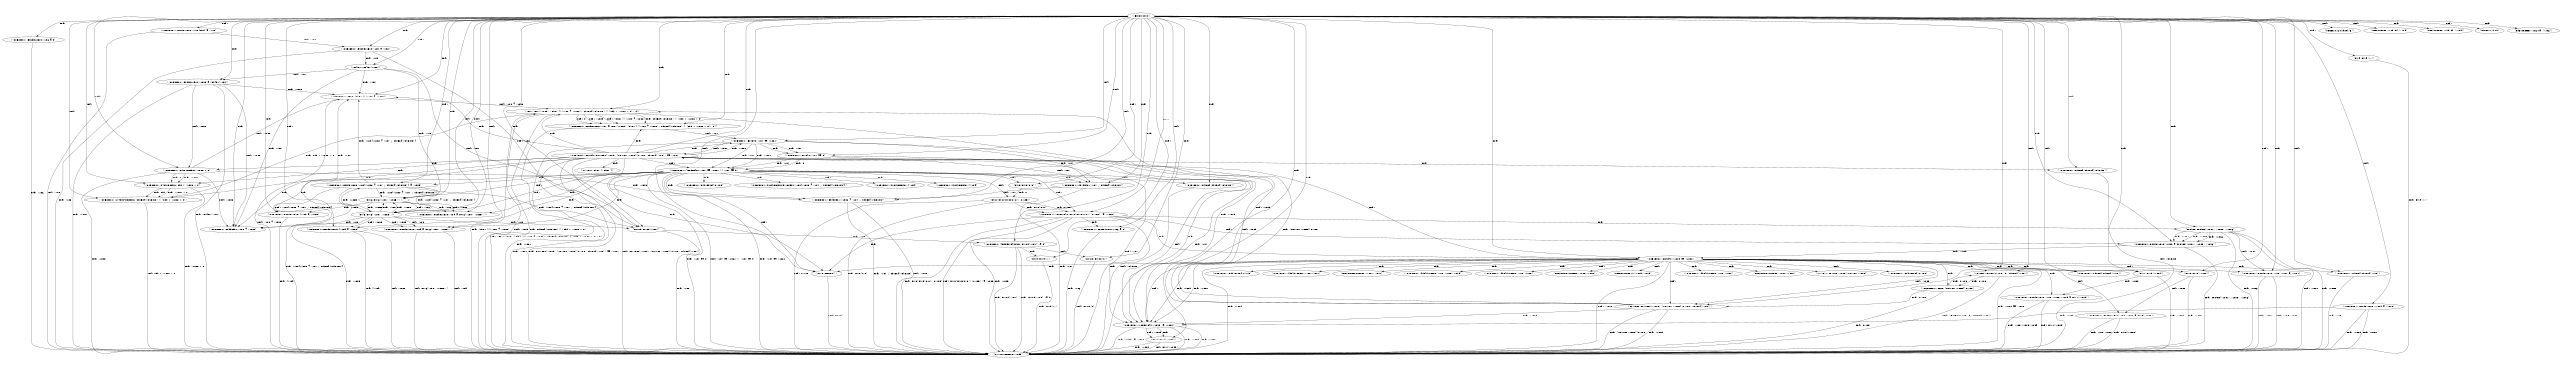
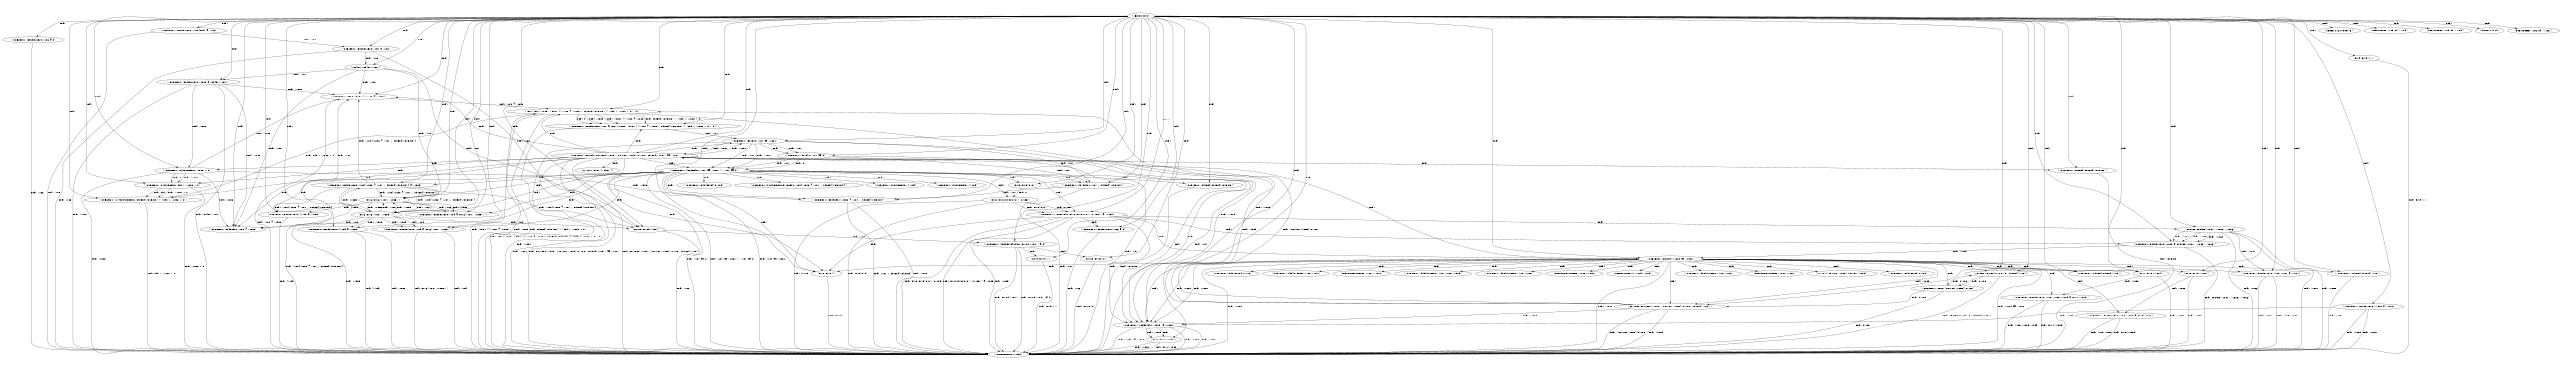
  digraph {
    fontname="DejaVu Sans Mono"
    node [fontname="DejaVu Sans Mono"]
    edge [fontname="DejaVu Sans Mono"]
    n1 [label="(METHOD,FUN1)"]
    n2 [label="(<operator>.assignment,VAR2[100] = VAR3)"]
    n3 [label="(<operator>.assignment,VAR1 = VAR2)"]
    n4 [label="(LITERAL,6,switch(6))"]
    n5 [label="(<operator>.assignment,VAR6 = 0)"]
    n6 [label="(<operator>.assignment,VAR10 = VAR11)"]
    n7 [label="(<operator>.assignment,VAR12 = wcslen(VAR1))"]
    n8 [label="(wcslen,wcslen(VAR1))"]
    n9 [label="(<operator>.notEquals,FUN2(FUN3(2,2), &VAR5) != VAR13)"]
    n10 [label="(FUN3,FUN3(2,2))"]
    n11 [label="(<operator>.assignment,VAR6 = 1)"]
    n12 [label="(<operator>.assignment,VAR10 = socket(VAR14, VAR15, VAR16))"]
    n13 [label="(socket,socket(VAR14, VAR15, VAR16))"]
    n14 [label="(<operator>.equals,VAR10 == VAR11)"]
    n15 [label="(memset,memset(&VAR8, 0, sizeof(VAR8)))"]
    n16 [label="(<operator>.sizeOf,sizeof(VAR8))"]
    n17 [label="(<operator>.assignment,VAR8.VAR17 = VAR14)"]
    n18 [label="(FUN4,FUN0(VAR20))"]
    n19 [label="(FUN5,FUN5(VAR22))"]
    n20 [label="(<operator>.equals,connect(VAR10, (struct VAR23*)&VAR8, sizeof(VAR8)) == VAR24)"]
    n21 [label="(connect,connect(VAR10, (struct VAR23*)&VAR8, sizeof(VAR8)))"]
    n22 [label="(<operator>.sizeOf,sizeof(VAR8))"]
    n23 [label="(<operator>.assignment,VAR7 = recv(VAR10, (char *)(VAR1 + VAR12), sizeof(wchar_t) * (100 - VAR12 - 1), 0))"]
    n24 [label="(recv,recv(VAR10, (char *)(VAR1 + VAR12), sizeof(wchar_t) * (100 - VAR12 - 1), 0))"]
    n25 [label="(<operator>.cast,(char *)(VAR1 + VAR12))"]
    n26 [label="(<operator>.addition,VAR1 + VAR12)"]
    n27 [label="(<operator>.multiplication,sizeof(wchar_t) * (100 - VAR12 - 1))"]
    n28 [label="(<operator>.sizeOf,sizeof(wchar_t))"]
    n29 [label="(<operator>.subtraction,100 - VAR12 - 1)"]
    n30 [label="(<operator>.subtraction,VAR12 - 1)"]
    n31 [label="(<operator>.equals,VAR7 == VAR24)"]
    n32 [label="(<operator>.equals,VAR7 == 0)"]
    n33 [label="(<operator>.assignment,VAR1[VAR12 + VAR7 / sizeof(wchar_t)] = VAR25)"]
    n34 [label="(<operator>.addition,VAR12 + VAR7 / sizeof(wchar_t))"]
    n35 [label="(<operator>.division,VAR7 / sizeof(wchar_t))"]
    n36 [label="(<operator>.sizeOf,sizeof(wchar_t))"]
    n37 [label="(<operator>.assignment,VAR9 = FUN6(VAR1, VAR25''))"]
    n38 [label="(FUN6,FUN6(VAR1, VAR25''))"]
    n39 [label="(IDENTIFIER,VAR9,if (VAR9))"]
    n40 [label="(<operator>.assignment,*VAR9 = VAR25)"]
    n41 [label="(<operator>.assignment,VAR9 = FUN6(VAR1, VAR25''))"]
    n42 [label="(FUN6,FUN6(VAR1, VAR25''))"]
    n43 [label="(IDENTIFIER,VAR9,if (VAR9))"]
    n44 [label="(<operator>.assignment,*VAR9 = VAR25)"]
    n45 [label="(LITERAL,0,do)"]
    n46 [label="(<operator>.notEquals,VAR10 != VAR11)"]
    n47 [label="(FUN7,FUN7(VAR10))"]
    n48 [label="(IDENTIFIER,VAR6,if (VAR6))"]
-   n49 [label="(FUN8,FIELD8())"]
+   n49 [label="(FUN8,FUN8())"]
    n50 [label="(FUN9,FUN9(\"\"))"]
    n51 [label="(<operator>.lessEqualsThan,FUN10(VAR1) <= 0)"]
    n52 [label="(FUN10,FUN10(VAR1))"]
    n53 [label="(FUN9,FUN9(\"\"))"]
    n54 [label="(FUN11,FUN11(1))"]
-   n55 [label="(UNKNOWN_RETURN,void)"]
+   n55 [label="(METHOD_RETURN,void)"]
    n56 [label="(FUN2,FUN2(FUN3(2,2), &VAR5))"]
    n57 [label="(<operator>.assignment,VAR8.VAR18.VAR19 = FUN4(VAR20))"]
    n58 [label="(<operator>.assignment,VAR8.VAR21 = FUN5(VAR22))"]
    n59 [label="(<operator>.cast,(struct VAR23*)&VAR8)"]
    n60 [label="(<operator>.addressOf,&VAR8)"]
    n61 [label="(<operator>.fieldAccess,VAR8.VAR17)"]
    n62 [label="(FIELD_IDENTIFIER,VAR17,VAR17)"]
    n63 [label="(<operator>.fieldAccess,VAR8.VAR18.VAR19)"]
    n64 [label="(<operator>.fieldAccess,VAR8.VAR18)"]
    n65 [label="(FIELD_IDENTIFIER,VAR18,VAR18)"]
    n66 [label="(FIELD_LITERAL,VAR19,VAR19)"]
    n67 [label="(<operator>.fieldAccess,VAR8.VAR21)"]
    n68 [label="(FIELD_IDENTIFIER,VAR21,VAR21)"]
    n69 [label="(UNKNOWN,struct VAR23*,struct VAR23*)"]
    n70 [label="(<operator>.addressOf,&VAR8)"]
    n71 [label="(<operator>.logicalOr,VAR7 == VAR24 || VAR7 == 0)"]
    n72 [label="(UNKNOWN,char *,char *)"]
    n73 [label="(<operator>.addressOf,&VAR5)"]
    n74 [label="(<operator>.indirectIndexAccess,VAR1[VAR12 + VAR7 / sizeof(wchar_t)])"]
    n75 [label="(<operator>.indirection,*VAR9)"]
    n76 [label="(<operator>.indirection,*VAR9)"]
    n1 -> n2 [label="DDG: "]
    n1 -> n3 [label="DDG: "]
    n1 -> n4 [label="DDG: "]
    n1 -> n5 [label="DDG: "]
    n1 -> n6 [label="DDG: "]
    n1 -> n7 [label="DDG: "]
    n1 -> n8 [label="DDG: "]
    n1 -> n9 [label="FUN: "]
    n1 -> n10 [label="DDG: "]
    n1 -> n11 [label="DDG: "]
    n1 -> n12 [label="DDG: "]
    n1 -> n13 [label="DDG: "]
    n1 -> n14 [label="DDG: "]
    n1 -> n15 [label="DDG: "]
    n1 -> n16 [label="DDG: "]
    n1 -> n17 [label="DDG: "]
    n1 -> n18 [label="DDG: "]
    n1 -> n19 [label="DDG: "]
    n1 -> n20 [label="DDG: "]
    n1 -> n21 [label="DDG: "]
    n1 -> n22 [label="DDG: "]
    n1 -> n23 [label="DDG: "]
    n1 -> n24 [label="DDG: "]
    n1 -> n25 [label="DDG: "]
    n1 -> n26 [label="DDG: "]
    n1 -> n27 [label="DDG: "]
    n1 -> n28 [label="DDG: "]
    n1 -> n29 [label="DDG: "]
    n1 -> n30 [label="DDG: "]
    n1 -> n31 [label="DDG: "]
    n1 -> n32 [label="DDG: "]
    n1 -> n33 [label="DDG: "]
    n1 -> n34 [label="DDG: "]
    n1 -> n35 [label="DDG: "]
    n1 -> n36 [label="DDG: "]
    n1 -> n37 [label="DDG: "]
    n1 -> n38 [label="DDG: "]
    n1 -> n39 [label="DDG: "]
    n1 -> n40 [label="DDG: "]
    n1 -> n41 [label="DDG: "]
    n1 -> n42 [label="DDG: "]
    n1 -> n43 [label="DDG: "]
    n1 -> n44 [label="DDG: "]
    n1 -> n45 [label="DDG: "]
    n1 -> n46 [label="DDG: "]
    n1 -> n47 [label="DDG: "]
    n1 -> n48 [label="DDG: "]
    n1 -> n49 [label="DDG: "]
    n1 -> n50 [label="DDG: "]
    n1 -> n51 [label="DDG: "]
    n1 -> n52 [label="DDG: "]
    n1 -> n53 [label="DDG: "]
    n1 -> n54 [label="DDG: "]
    n2 -> n3 [label="DDG: VAR2"]
    n2 -> n55 [label="DDG: VAR3"]
    n3 -> n8 [label="DDG: VAR1"]
    n3 -> n52 [label="DDG: VAR1"]
    n3 -> n55 [label="DDG: VAR2"]
    n5 -> n55 [label="DDG: VAR6"]
    n6 -> n46 [label="DDG: VAR10"]
    n6 -> n55 [label="DDG: VAR11"]
    n6 -> n55 [label="DDG: VAR10"]
    n7 -> n25 [label="DDG: VAR12"]
    n7 -> n26 [label="DDG: VAR12"]
    n7 -> n30 [label="DDG: VAR12"]
    n7 -> n55 [label="DDG: wcslen(VAR1)"]
    n7 -> n55 [label="DDG: VAR12"]
    n8 -> n7 [label="DDG: VAR1"]
    n8 -> n25 [label="DDG: VAR1"]
    n8 -> n26 [label="DDG: VAR1"]
    n8 -> n38 [label="DDG: VAR1"]
    n8 -> n52 [label="DDG: VAR1"]
    n9 -> n11 [label="CDG: "]
    n9 -> n12 [label="CDG: "]
    n9 -> n13 [label="CDG: "]
    n9 -> n14 [label="CDG: "]
    n9 -> n46 [label="CDG: "]
    n9 -> n49 [label="CDG: "]
    n9 -> n55 [label="DDG: VAR13"]
    n9 -> n55 [label="DDG: FUN2(FUN3(2,2), &VAR5) != VAR13"]
    n9 -> n55 [label="DDG: FUN2(FUN3(2,2), &VAR5)"]
    n10 -> n56 [label="DDG: 2"]
    n11 -> n55 [label="DDG: VAR6"]
    n12 -> n14 [label="DDG: VAR10"]
    n12 -> n55 [label="DDG: socket(VAR14, VAR15, VAR16)"]
    n13 -> n12 [label="DDG: VAR14"]
    n13 -> n12 [label="DDG: VAR15"]
    n13 -> n12 [label="DDG: VAR16"]
    n13 -> n17 [label="DDG: VAR14"]
    n13 -> n55 [label="DDG: VAR14"]
    n13 -> n55 [label="DDG: VAR15"]
    n13 -> n55 [label="DDG: VAR16"]
    n14 -> n15 [label="CDG: "]
    n14 -> n16 [label="CDG: "]
    n14 -> n17 [label="CDG: "]
    n14 -> n18 [label="CDG: "]
    n14 -> n19 [label="CDG: "]
    n14 -> n20 [label="CDG: "]
    n14 -> n21 [label="DDG: VAR10"]
    n14 -> n21 [label="CDG: "]
    n14 -> n22 [label="CDG: "]
    n14 -> n46 [label="DDG: VAR10"]
    n14 -> n46 [label="DDG: VAR11"]
    n14 -> n46 [label="CDG: "]
    n14 -> n49 [label="CDG: "]
    n14 -> n55 [label="DDG: VAR11"]
    n14 -> n55 [label="DDG: VAR10 == VAR11"]
    n14 -> n55 [label="DDG: VAR10"]
    n14 -> n57 [label="CDG: "]
    n14 -> n58 [label="CDG: "]
    n14 -> n59 [label="CDG: "]
    n14 -> n60 [label="CDG: "]
    n14 -> n61 [label="CDG: "]
    n14 -> n62 [label="CDG: "]
    n14 -> n63 [label="CDG: "]
    n14 -> n64 [label="CDG: "]
    n14 -> n65 [label="CDG: "]
    n14 -> n66 [label="CDG: "]
    n14 -> n67 [label="CDG: "]
    n14 -> n68 [label="CDG: "]
    n14 -> n69 [label="CDG: "]
    n14 -> n70 [label="CDG: "]
    n15 -> n55 [label="DDG: memset(&VAR8, 0, sizeof(VAR8))"]
    n15 -> n59 [label="DDG: &VAR8"]
    n17 -> n55 [label="DDG: VAR8.VAR17"]
    n17 -> n55 [label="DDG: VAR14"]
    n18 -> n55 [label="DDG: VAR20"]
    n18 -> n57 [label="DDG: VAR20"]
    n19 -> n55 [label="DDG: VAR22"]
    n19 -> n58 [label="DDG: VAR22"]
    n20 -> n23 [label="CDG: "]
    n20 -> n24 [label="CDG: "]
    n20 -> n25 [label="CDG: "]
    n20 -> n26 [label="CDG: "]
    n20 -> n27 [label="CDG: "]
    n20 -> n28 [label="CDG: "]
    n20 -> n29 [label="CDG: "]
    n20 -> n30 [label="CDG: "]
    n20 -> n31 [label="DDG: VAR24"]
    n20 -> n31 [label="CDG: "]
    n20 -> n46 [label="CDG: "]
    n20 -> n49 [label="CDG: "]
    n20 -> n55 [label="DDG: connect(VAR10, (struct VAR23*)&VAR8, sizeof(VAR8)) == VAR24"]
    n20 -> n55 [label="DDG: connect(VAR10, (struct VAR23*)&VAR8, sizeof(VAR8))"]
    n20 -> n55 [label="DDG: VAR24"]
    n20 -> n71 [label="CDG: "]
    n20 -> n72 [label="CDG: "]
    n21 -> n20 [label="DDG: VAR10"]
    n21 -> n20 [label="DDG: (struct VAR23*)&VAR8"]
    n21 -> n24 [label="DDG: VAR10"]
    n21 -> n46 [label="DDG: VAR10"]
    n21 -> n55 [label="DDG: VAR10"]
    n21 -> n55 [label="DDG: (struct VAR23*)&VAR8"]
    n22 -> n55 [label="DDG: VAR8"]
    n23 -> n31 [label="DDG: VAR7"]
    n23 -> n55 [label="DDG: recv(VAR10, (char *)(VAR1 + VAR12), sizeof(wchar_t) * (100 - VAR12 - 1), 0)"]
    n24 -> n23 [label="DDG: VAR10"]
    n24 -> n23 [label="DDG: (char *)(VAR1 + VAR12)"]
    n24 -> n23 [label="DDG: sizeof(wchar_t) * (100 - VAR12 - 1)"]
    n24 -> n23 [label="DDG: 0"]
    n24 -> n46 [label="DDG: VAR10"]
    n24 -> n55 [label="DDG: VAR10"]
    n24 -> n55 [label="DDG: sizeof(wchar_t) * (100 - VAR12 - 1)"]
    n24 -> n55 [label="DDG: (char *)(VAR1 + VAR12)"]
    n25 -> n24 [label="DDG: VAR1 + VAR12"]
    n25 -> n55 [label="DDG: VAR1 + VAR12"]
    n27 -> n24 [label="DDG: 100 - VAR12 - 1"]
    n27 -> n55 [label="DDG: 100 - VAR12 - 1"]
    n28 -> n55 [label="DDG: wchar_t"]
    n29 -> n27 [label="DDG: 100"]
    n29 -> n27 [label="DDG: VAR12 - 1"]
    n29 -> n55 [label="DDG: VAR12 - 1"]
    n30 -> n25 [label="DDG: VAR12"]
    n30 -> n26 [label="DDG: VAR12"]
    n30 -> n29 [label="DDG: VAR12"]
    n30 -> n29 [label="DDG: 1"]
    n30 -> n34 [label="DDG: VAR12"]
    n30 -> n55 [label="DDG: VAR12"]
    n31 -> n20 [label="DDG: VAR24"]
    n31 -> n32 [label="DDG: VAR7"]
    n31 -> n32 [label="CDG: "]
    n31 -> n35 [label="DDG: VAR7"]
    n31 -> n55 [label="DDG: VAR7"]
    n31 -> n55 [label="DDG: VAR24"]
    n31 -> n71 [label="DDG: VAR7"]
    n31 -> n71 [label="DDG: VAR24"]
    n32 -> n35 [label="DDG: VAR7"]
    n32 -> n55 [label="DDG: VAR7"]
    n32 -> n71 [label="DDG: VAR7"]
    n32 -> n71 [label="DDG: 0"]
    n33 -> n25 [label="DDG: VAR1[VAR12 + VAR7 / sizeof(wchar_t)]"]
    n33 -> n26 [label="DDG: VAR1[VAR12 + VAR7 / sizeof(wchar_t)]"]
    n33 -> n38 [label="DDG: VAR1[VAR12 + VAR7 / sizeof(wchar_t)]"]
    n33 -> n42 [label="DDG: VAR1[VAR12 + VAR7 / sizeof(wchar_t)]"]
    n33 -> n52 [label="DDG: VAR1[VAR12 + VAR7 / sizeof(wchar_t)]"]
    n33 -> n55 [label="DDG: VAR1[VAR12 + VAR7 / sizeof(wchar_t)]"]
    n34 -> n55 [label="DDG: VAR7 / sizeof(wchar_t)"]
    n34 -> n55 [label="DDG: VAR12"]
    n35 -> n34 [label="DDG: VAR7"]
    n35 -> n55 [label="DDG: VAR7"]
    n36 -> n55 [label="DDG: wchar_t"]
    n38 -> n37 [label="DDG: VAR1"]
    n38 -> n37 [label="DDG: VAR25"]
    n38 -> n40 [label="DDG: VAR25"]
    n38 -> n42 [label="DDG: VAR1"]
    n38 -> n42 [label="DDG: VAR25"]
    n40 -> n55 [label="DDG: *VAR9"]
    n41 -> n55 [label="DDG: FUN6(VAR1, VAR25'')"]
    n41 -> n55 [label="DDG: VAR9"]
    n42 -> n25 [label="DDG: VAR1"]
    n42 -> n26 [label="DDG: VAR1"]
    n42 -> n33 [label="DDG: VAR25"]
    n42 -> n38 [label="DDG: VAR1"]
    n42 -> n38 [label="DDG: VAR25"]
    n42 -> n41 [label="DDG: VAR1"]
    n42 -> n41 [label="DDG: VAR25"]
    n42 -> n44 [label="DDG: VAR25"]
    n42 -> n52 [label="DDG: VAR1"]
    n42 -> n55 [label="DDG: VAR25"]
    n44 -> n55 [label="DDG: VAR25"]
    n44 -> n55 [label="DDG: *VAR9"]
    n46 -> n47 [label="DDG: VAR10"]
    n46 -> n47 [label="CDG: "]
    n46 -> n55 [label="DDG: VAR10"]
    n46 -> n55 [label="DDG: VAR11"]
    n46 -> n55 [label="DDG: VAR10 != VAR11"]
    n47 -> n55 [label="DDG: VAR10"]
    n47 -> n55 [label="DDG: FUN7(VAR10)"]
    n49 -> n55 [label="DDG: FUN8()"]
    n50 -> n55 [label="DDG: FUN9(\"\")"]
    n51 -> n53 [label="CDG: "]
    n51 -> n54 [label="CDG: "]
    n51 -> n55 [label="DDG: FUN10(VAR1) <= 0"]
    n51 -> n55 [label="DDG: FUN10(VAR1)"]
    n52 -> n51 [label="DDG: VAR1"]
    n52 -> n55 [label="DDG: VAR1"]
    n53 -> n55 [label="DDG: FUN9(\"\")"]
    n54 -> n55 [label="DDG: FUN11(1)"]
    n56 -> n9 [label="DDG: FUN3(2,2)"]
    n56 -> n9 [label="DDG: &VAR5"]
    n56 -> n55 [label="DDG: &VAR5"]
    n56 -> n55 [label="DDG: FUN3(2,2)"]
    n57 -> n55 [label="DDG: VAR8.VAR18.VAR19"]
    n57 -> n55 [label="DDG: FUN4(VAR20)"]
    n58 -> n55 [label="DDG: VAR8.VAR21"]
    n58 -> n55 [label="DDG: FUN5(VAR22)"]
    n59 -> n15 [label="DDG: &VAR8"]
    n59 -> n21 [label="DDG: &VAR8"]
    n59 -> n55 [label="DDG: &VAR8"]
    n71 -> n9 [label="CDG: "]
    n71 -> n10 [label="CDG: "]
    n71 -> n33 [label="CDG: "]
    n71 -> n34 [label="CDG: "]
    n71 -> n35 [label="CDG: "]
    n71 -> n36 [label="CDG: "]
    n71 -> n37 [label="CDG: "]
    n71 -> n38 [label="CDG: "]
    n71 -> n40 [label="CDG: "]
    n71 -> n41 [label="CDG: "]
    n71 -> n42 [label="CDG: "]
    n71 -> n44 [label="CDG: "]
    n71 -> n46 [label="CDG: "]
    n71 -> n49 [label="CDG: "]
    n71 -> n55 [label="DDG: VAR7 == 0"]
    n71 -> n55 [label="DDG: VAR7 == VAR24 || VAR7 == 0"]
    n71 -> n55 [label="DDG: VAR7 == VAR24"]
    n71 -> n56 [label="CDG: "]
    n71 -> n73 [label="CDG: "]
    n71 -> n74 [label="CDG: "]
    n71 -> n75 [label="CDG: "]
    n71 -> n76 [label="CDG: "]
  }
